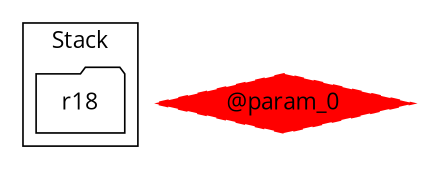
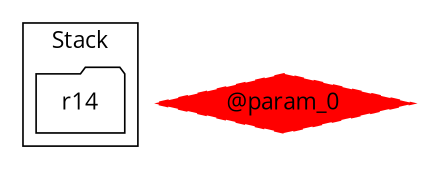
  digraph {
    rankDir=LR
    fontname="Open Sans"
    node [fontname="Open Sans"]
-   r18 [shape=folder]
+   r18 [shape=folder label=r14]
    "@param_0" [color=red shape=diamond style="filled,dashed"]
    subgraph cluster_1 {
      label=Stack
      r18
    }
  }
